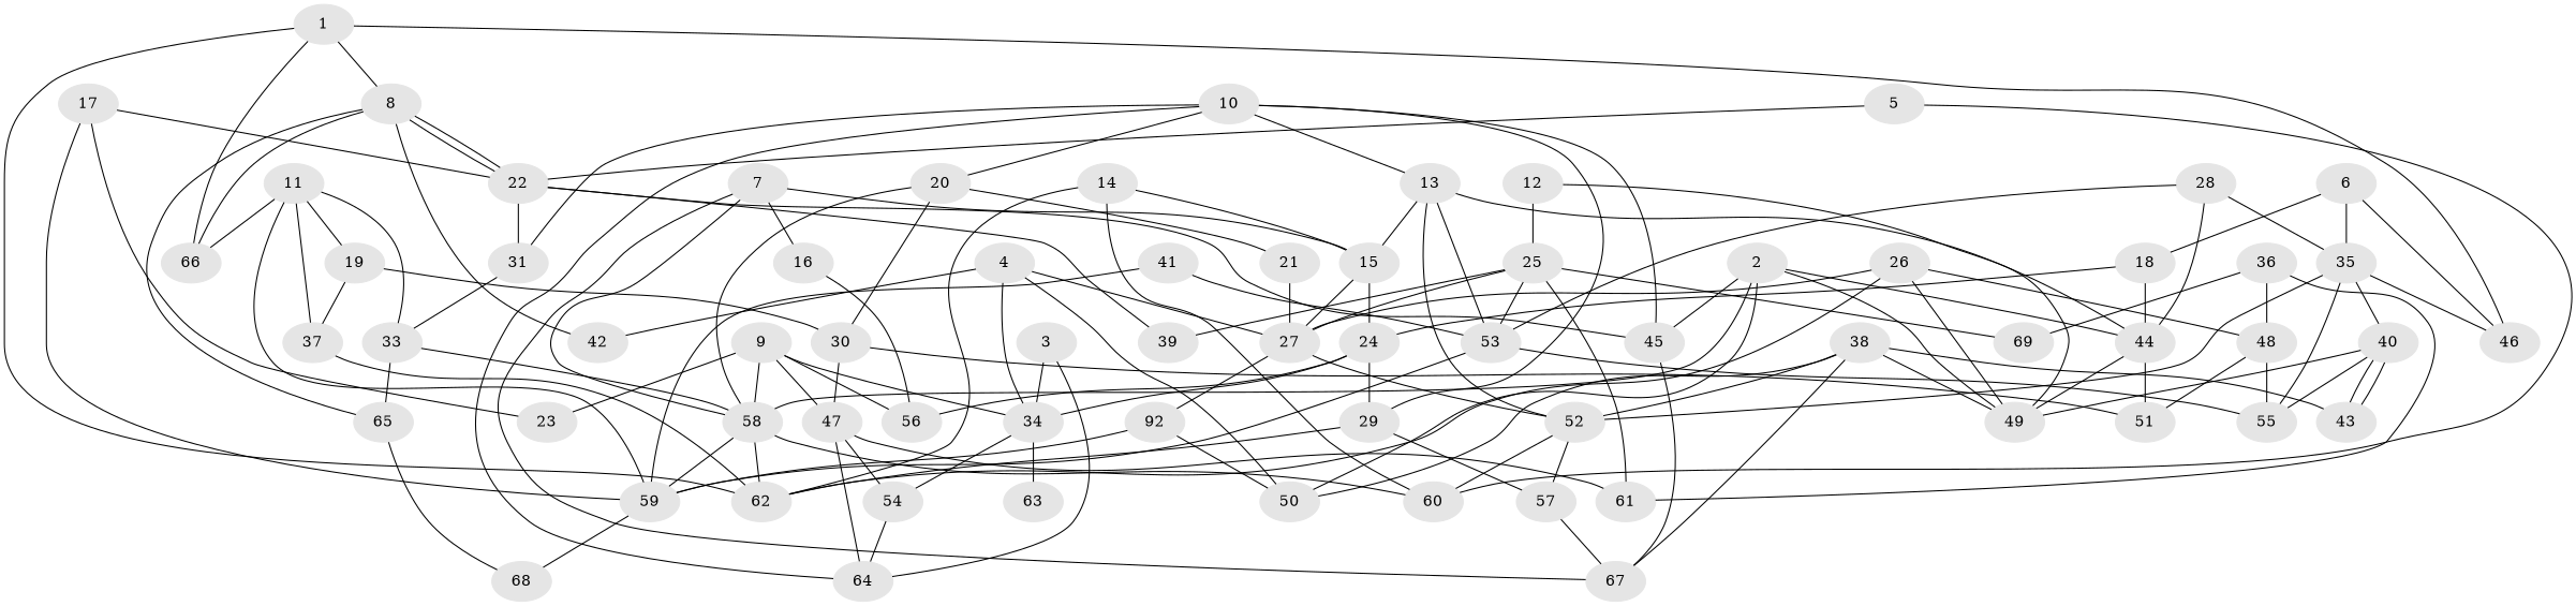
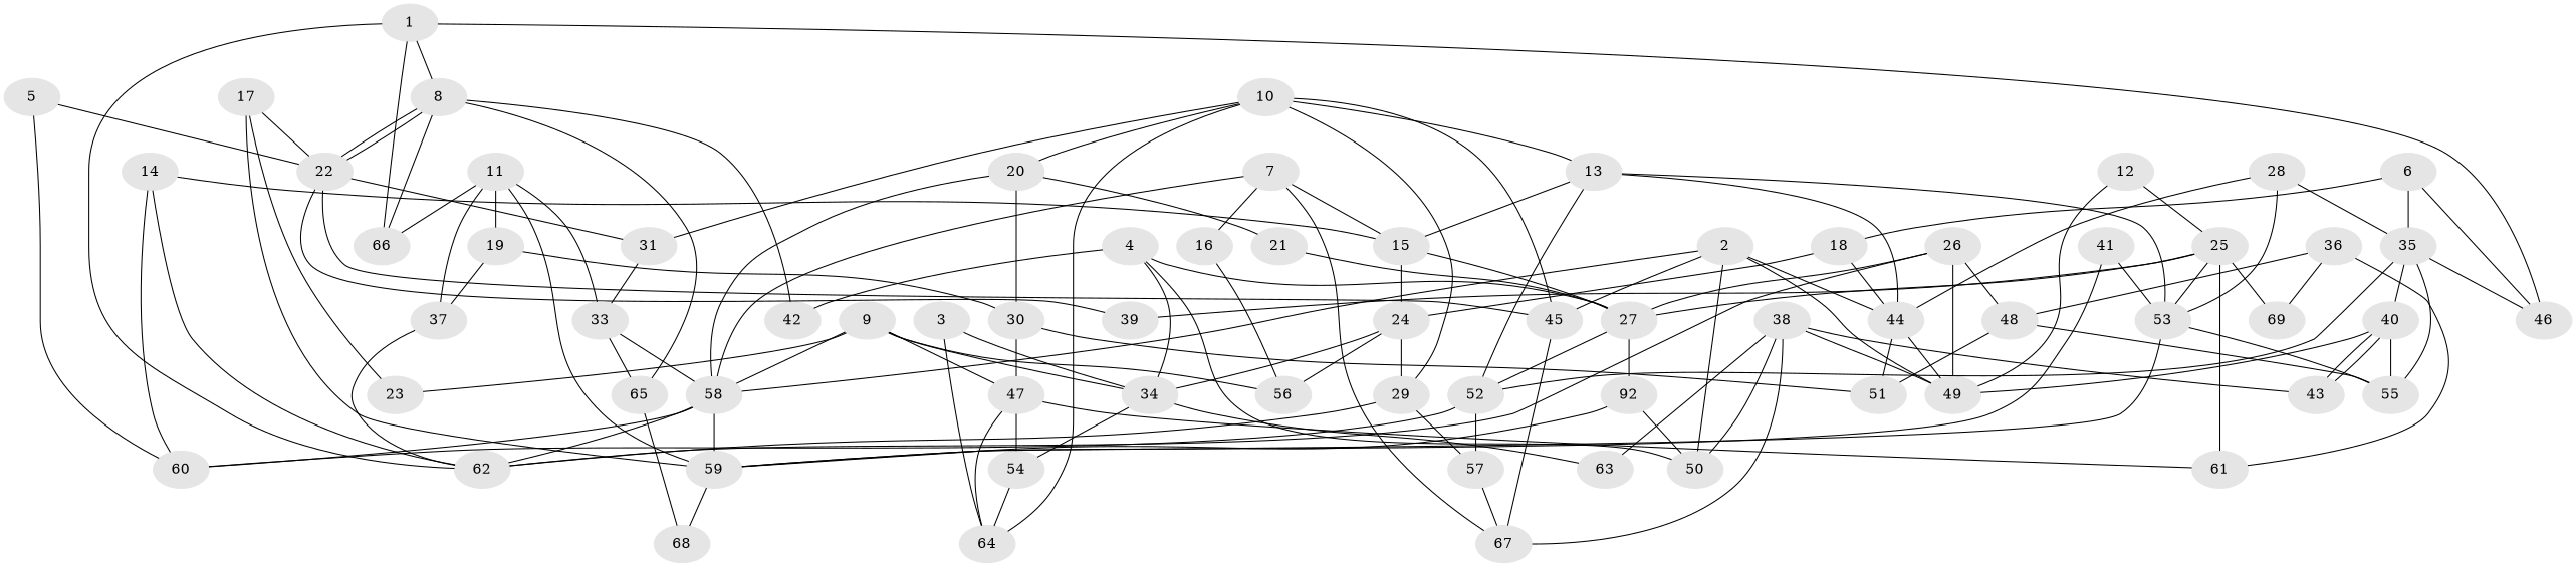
  graph {
    node [color=gray90 style=filled]
    1
    8
    46
    62
    66
    42
    22
    65
    2
    44
    45
    49
    50
    58
    51
    67
    60
    59
    3
    34
    64
    54
    63
    4
    27
    52
    n27 [label=92]
    5
    31
    39
    6
    18
    35
    24
    40
    55
    7
    15
    16
    56
    68
    9
    23
    47
    61
    10
    13
    20
    29
    53
    30
    21
    57
    33
    11
    19
    37
    12
    25
    69
    14
    17
    26
    48
    28
    43
    36
    38
    41
    1 -- 8
    1 -- 46
    1 -- 62
    1 -- 66
    8 -- 66
    8 -- 42
    8 -- 22
    8 -- 22
    8 -- 65
    22 -- 45
    22 -- 31
    22 -- 39
    65 -- 68
    2 -- 44
    2 -- 45
    2 -- 49
    2 -- 50
    2 -- 58
    44 -- 49
    44 -- 51
    45 -- 67
    58 -- 62
    58 -- 60
    58 -- 59
    59 -- 68
    3 -- 34
    3 -- 64
    34 -- 54
    34 -- 63
    54 -- 64
    4 -- 42
    4 -- 50
    4 -- 34
    4 -- 27
    27 -- 52
    27 -- n27
    52 -- 60
    52 -- 57
    n27 -- 50
    n27 -- 59
    5 -- 22
    5 -- 60
    31 -- 33
    6 -- 46
    6 -- 18
    6 -- 35
    18 -- 44
    18 -- 24
    35 -- 46
    35 -- 52
    35 -- 40
    35 -- 55
    24 -- 34
    24 -- 56
    24 -- 29
    40 -- 49
    40 -- 55
    40 -- 43
    40 -- 43
    7 -- 58
    7 -- 67
    7 -- 15
    7 -- 16
    15 -- 27
    15 -- 24
    16 -- 56
    9 -- 58
    9 -- 34
    9 -- 56
    9 -- 23
    9 -- 47
    47 -- 64
    47 -- 54
    47 -- 61
    10 -- 45
    10 -- 64
    10 -- 31
    10 -- 13
    10 -- 20
    10 -- 29
    13 -- 44
    13 -- 52
    13 -- 15
    13 -- 53
    20 -- 58
    20 -- 30
    20 -- 21
    29 -- 62
    29 -- 57
    53 -- 59
    53 -- 55
    30 -- 51
    30 -- 47
    21 -- 27
    57 -- 67
    33 -- 65
    33 -- 58
    11 -- 66
    11 -- 59
    11 -- 33
    11 -- 19
    11 -- 37
    19 -- 30
    19 -- 37
    37 -- 62
    12 -- 49
    12 -- 25
    25 -- 27
    25 -- 39
    25 -- 61
    25 -- 53
    25 -- 69
    14 -- 62
    14 -- 60
    14 -- 15
    17 -- 22
    17 -- 59
    17 -- 23
    26 -- 62
    26 -- 49
    26 -- 27
    26 -- 48
    48 -- 51
    48 -- 55
    28 -- 44
    28 -- 35
    28 -- 53
    36 -- 61
    36 -- 69
    36 -- 48
    38 -- 49
    38 -- 50
    38 -- 67
-   38 -- 52
+   38 -- 63
    38 -- 43
    41 -- 59
    41 -- 53
  }
